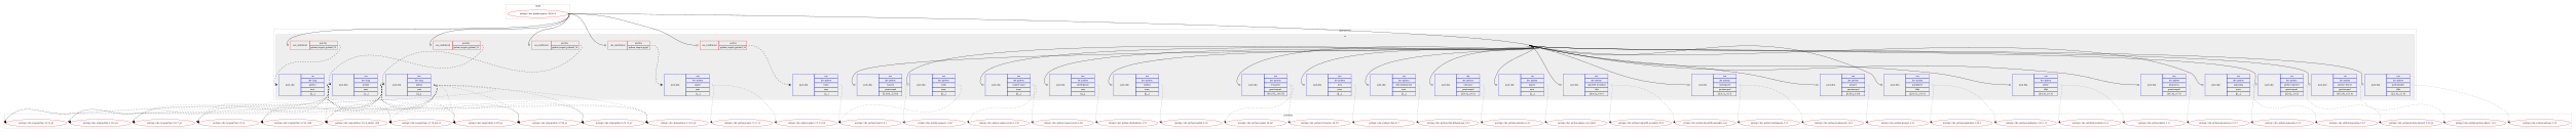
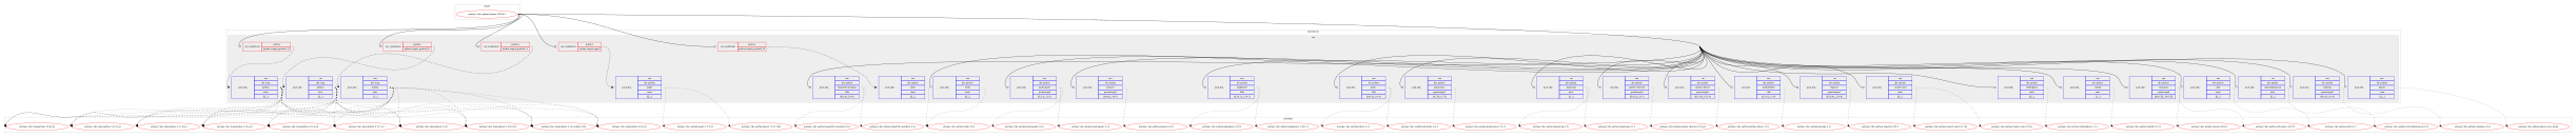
  digraph {
    compound=true
    concentrate=true
    fontname="PT Serif"
    fontsize=10
    newrank=true
    rankdir=TB
    ranksep=1.5
    node [color=red fontname="PT Serif" fontsize=10]
    edge [arrowhead=vee fontname="PT Serif" headport=w style=dotted tailport=e weight=100]
    n1 [label="portage://dev-python/pipenv-2024.0.2" width=4]
    n2 [color=blue label=<<TABLE BORDER="0" CELLBORDER="1" CELLSPACING="0" CELLPADDING="4" WIDTH="220"><TR><TD ROWSPAN="6" CELLPADDING="30">pack_dep</TD></TR><TR><TD WIDTH="110">run</TD></TR><TR><TD>dev-python</TD></TR><TR><TD>pypy3</TD></TR><TR><TD>none</TD></TR><TR><TD>[[],,,,]</TD></TR></TABLE>> shape=none]
    n3 [label=<<TABLE BORDER="0" CELLBORDER="1" CELLSPACING="0" CELLPADDING="4"><TR><TD ROWSPAN="3" CELLPADDING="10">use_conditional</TD></TR><TR><TD>positive</TD></TR><TR><TD>python_targets_pypy3</TD></TR></TABLE>> shape=none]
    n4 [color=blue label=<<TABLE BORDER="0" CELLBORDER="1" CELLSPACING="0" CELLPADDING="4" WIDTH="220"><TR><TD ROWSPAN="6" CELLPADDING="30">pack_dep</TD></TR><TR><TD WIDTH="110">run</TD></TR><TR><TD>dev-lang</TD></TR><TR><TD>python</TD></TR><TR><TD>none</TD></TR><TR><TD>[[],,,,]</TD></TR></TABLE>> shape=none]
    n5 [label=<<TABLE BORDER="0" CELLBORDER="1" CELLSPACING="0" CELLPADDING="4"><TR><TD ROWSPAN="3" CELLPADDING="10">use_conditional</TD></TR><TR><TD>positive</TD></TR><TR><TD>python_targets_python3_10</TD></TR></TABLE>> shape=none]
    n6 [color=blue label=<<TABLE BORDER="0" CELLBORDER="1" CELLSPACING="0" CELLPADDING="4" WIDTH="220"><TR><TD ROWSPAN="6" CELLPADDING="30">pack_dep</TD></TR><TR><TD WIDTH="110">run</TD></TR><TR><TD>dev-python</TD></TR><TR><TD>tomli</TD></TR><TR><TD>none</TD></TR><TR><TD>[[],,,,]</TD></TR></TABLE>> shape=none]
    n7 [label=<<TABLE BORDER="0" CELLBORDER="1" CELLSPACING="0" CELLPADDING="4"><TR><TD ROWSPAN="3" CELLPADDING="10">use_conditional</TD></TR><TR><TD>positive</TD></TR><TR><TD>python_targets_python3_10</TD></TR></TABLE>> shape=none]
    n8 [color=blue label=<<TABLE BORDER="0" CELLBORDER="1" CELLSPACING="0" CELLPADDING="4" WIDTH="220"><TR><TD ROWSPAN="6" CELLPADDING="30">pack_dep</TD></TR><TR><TD WIDTH="110">run</TD></TR><TR><TD>dev-lang</TD></TR><TR><TD>python</TD></TR><TR><TD>none</TD></TR><TR><TD>[[],,,,]</TD></TR></TABLE>> shape=none]
    n9 [label=<<TABLE BORDER="0" CELLBORDER="1" CELLSPACING="0" CELLPADDING="4"><TR><TD ROWSPAN="3" CELLPADDING="10">use_conditional</TD></TR><TR><TD>positive</TD></TR><TR><TD>python_targets_python3_11</TD></TR></TABLE>> shape=none]
    n10 [color=blue label=<<TABLE BORDER="0" CELLBORDER="1" CELLSPACING="0" CELLPADDING="4" WIDTH="220"><TR><TD ROWSPAN="6" CELLPADDING="30">pack_dep</TD></TR><TR><TD WIDTH="110">run</TD></TR><TR><TD>dev-lang</TD></TR><TR><TD>python</TD></TR><TR><TD>none</TD></TR><TR><TD>[[],,,,]</TD></TR></TABLE>> shape=none]
    n11 [label=<<TABLE BORDER="0" CELLBORDER="1" CELLSPACING="0" CELLPADDING="4"><TR><TD ROWSPAN="3" CELLPADDING="10">use_conditional</TD></TR><TR><TD>positive</TD></TR><TR><TD>python_targets_python3_12</TD></TR></TABLE>> shape=none]
    n12 [color=blue label=<<TABLE BORDER="0" CELLBORDER="1" CELLSPACING="0" CELLPADDING="4" WIDTH="220"><TR><TD ROWSPAN="6" CELLPADDING="30">pack_dep</TD></TR><TR><TD WIDTH="110">run</TD></TR><TR><TD>dev-python</TD></TR><TR><TD>click</TD></TR><TR><TD>none</TD></TR><TR><TD>[[],,,,]</TD></TR></TABLE>> shape=none]
    n13 [color=blue label=<<TABLE BORDER="0" CELLBORDER="1" CELLSPACING="0" CELLPADDING="4" WIDTH="220"><TR><TD ROWSPAN="6" CELLPADDING="30">pack_dep</TD></TR><TR><TD WIDTH="110">run</TD></TR><TR><TD>dev-python</TD></TR><TR><TD>click-didyoumean</TD></TR><TR><TD>none</TD></TR><TR><TD>[[],,,,]</TD></TR></TABLE>> shape=none]
    n14 [color=blue label=<<TABLE BORDER="0" CELLBORDER="1" CELLSPACING="0" CELLPADDING="4" WIDTH="220"><TR><TD ROWSPAN="6" CELLPADDING="30">pack_dep</TD></TR><TR><TD WIDTH="110">run</TD></TR><TR><TD>dev-python</TD></TR><TR><TD>colorama</TD></TR><TR><TD>greaterequal</TD></TR><TR><TD>[[0,4,4],,,0.4.4]</TD></TR></TABLE>> shape=none]
    n15 [color=blue label=<<TABLE BORDER="0" CELLBORDER="1" CELLSPACING="0" CELLPADDING="4" WIDTH="220"><TR><TD ROWSPAN="6" CELLPADDING="30">pack_dep</TD></TR><TR><TD WIDTH="110">run</TD></TR><TR><TD>dev-python</TD></TR><TR><TD>dparse</TD></TR><TR><TD>none</TD></TR><TR><TD>[[],,,,]</TD></TR></TABLE>> shape=none]
    n16 [color=blue label=<<TABLE BORDER="0" CELLBORDER="1" CELLSPACING="0" CELLPADDING="4" WIDTH="220"><TR><TD ROWSPAN="6" CELLPADDING="30">pack_dep</TD></TR><TR><TD WIDTH="110">run</TD></TR><TR><TD>dev-python</TD></TR><TR><TD>importlib-metadata</TD></TR><TR><TD>tilde</TD></TR><TR><TD>[[8,4,0],,,8.4.0]</TD></TR></TABLE>> shape=none]
    n17 [color=blue label=<<TABLE BORDER="0" CELLBORDER="1" CELLSPACING="0" CELLPADDING="4" WIDTH="220"><TR><TD ROWSPAN="6" CELLPADDING="30">pack_dep</TD></TR><TR><TD WIDTH="110">run</TD></TR><TR><TD>dev-python</TD></TR><TR><TD>markupsafe</TD></TR><TR><TD>greaterequal</TD></TR><TR><TD>[[2,0,1],,,2.0.1]</TD></TR></TABLE>> shape=none]
    n18 [color=blue label=<<TABLE BORDER="0" CELLBORDER="1" CELLSPACING="0" CELLPADDING="4" WIDTH="220"><TR><TD ROWSPAN="6" CELLPADDING="30">pack_dep</TD></TR><TR><TD WIDTH="110">run</TD></TR><TR><TD>dev-python</TD></TR><TR><TD>pexpect</TD></TR><TR><TD>greaterequal</TD></TR><TR><TD>[[4,8,0],,,4.8.0]</TD></TR></TABLE>> shape=none]
    n19 [color=blue label=<<TABLE BORDER="0" CELLBORDER="1" CELLSPACING="0" CELLPADDING="4" WIDTH="220"><TR><TD ROWSPAN="6" CELLPADDING="30">pack_dep</TD></TR><TR><TD WIDTH="110">run</TD></TR><TR><TD>dev-python</TD></TR><TR><TD>pipdeptree</TD></TR><TR><TD>tilde</TD></TR><TR><TD>[[2,18,1],,,2.18.1]</TD></TR></TABLE>> shape=none]
    n20 [color=blue label=<<TABLE BORDER="0" CELLBORDER="1" CELLSPACING="0" CELLPADDING="4" WIDTH="220"><TR><TD ROWSPAN="6" CELLPADDING="30">pack_dep</TD></TR><TR><TD WIDTH="110">run</TD></TR><TR><TD>dev-python</TD></TR><TR><TD>plette</TD></TR><TR><TD>tilde</TD></TR><TR><TD>[[0,4,4],,,0.4.4]</TD></TR></TABLE>> shape=none]
    n21 [color=blue label=<<TABLE BORDER="0" CELLBORDER="1" CELLSPACING="0" CELLPADDING="4" WIDTH="220"><TR><TD ROWSPAN="6" CELLPADDING="30">pack_dep</TD></TR><TR><TD WIDTH="110">run</TD></TR><TR><TD>dev-python</TD></TR><TR><TD>ptyprocess</TD></TR><TR><TD>greaterequal</TD></TR><TR><TD>[[0,7,0],,,0.7.0]</TD></TR></TABLE>> shape=none]
    n22 [color=blue label=<<TABLE BORDER="0" CELLBORDER="1" CELLSPACING="0" CELLPADDING="4" WIDTH="220"><TR><TD ROWSPAN="6" CELLPADDING="30">pack_dep</TD></TR><TR><TD WIDTH="110">run</TD></TR><TR><TD>dev-python</TD></TR><TR><TD>pyparsing</TD></TR><TR><TD>none</TD></TR><TR><TD>[[],,,,]</TD></TR></TABLE>> shape=none]
    n23 [color=blue label=<<TABLE BORDER="0" CELLBORDER="1" CELLSPACING="0" CELLPADDING="4" WIDTH="220"><TR><TD ROWSPAN="6" CELLPADDING="30">pack_dep</TD></TR><TR><TD WIDTH="110">run</TD></TR><TR><TD>dev-python</TD></TR><TR><TD>python-dateutil</TD></TR><TR><TD>greaterequal</TD></TR><TR><TD>[[2,8,2],,,2.8.2]</TD></TR></TABLE>> shape=none]
    n24 [color=blue label=<<TABLE BORDER="0" CELLBORDER="1" CELLSPACING="0" CELLPADDING="4" WIDTH="220"><TR><TD ROWSPAN="6" CELLPADDING="30">pack_dep</TD></TR><TR><TD WIDTH="110">run</TD></TR><TR><TD>dev-python</TD></TR><TR><TD>python-dotenv</TD></TR><TR><TD>greaterequal</TD></TR><TR><TD>[[0,21,0],,,0.21.0]</TD></TR></TABLE>> shape=none]
    n25 [color=blue label=<<TABLE BORDER="0" CELLBORDER="1" CELLSPACING="0" CELLPADDING="4" WIDTH="220"><TR><TD ROWSPAN="6" CELLPADDING="30">pack_dep</TD></TR><TR><TD WIDTH="110">run</TD></TR><TR><TD>dev-python</TD></TR><TR><TD>pythonfinder</TD></TR><TR><TD>tilde</TD></TR><TR><TD>[[2,1,0],,,2.1.0]</TD></TR></TABLE>> shape=none]
    n26 [color=blue label=<<TABLE BORDER="0" CELLBORDER="1" CELLSPACING="0" CELLPADDING="4" WIDTH="220"><TR><TD ROWSPAN="6" CELLPADDING="30">pack_dep</TD></TR><TR><TD WIDTH="110">run</TD></TR><TR><TD>dev-python</TD></TR><TR><TD>requests</TD></TR><TR><TD>greaterequal</TD></TR><TR><TD>[[2,26,0],,,2.26.0]</TD></TR></TABLE>> shape=none]
    n27 [color=blue label=<<TABLE BORDER="0" CELLBORDER="1" CELLSPACING="0" CELLPADDING="4" WIDTH="220"><TR><TD ROWSPAN="6" CELLPADDING="30">pack_dep</TD></TR><TR><TD WIDTH="110">run</TD></TR><TR><TD>dev-python</TD></TR><TR><TD>ruamel-yaml</TD></TR><TR><TD>none</TD></TR><TR><TD>[[],,,,]</TD></TR></TABLE>> shape=none]
    n28 [color=blue label=<<TABLE BORDER="0" CELLBORDER="1" CELLSPACING="0" CELLPADDING="4" WIDTH="220"><TR><TD ROWSPAN="6" CELLPADDING="30">pack_dep</TD></TR><TR><TD WIDTH="110">run</TD></TR><TR><TD>dev-python</TD></TR><TR><TD>shellingham</TD></TR><TR><TD>none</TD></TR><TR><TD>[[],,,,]</TD></TR></TABLE>> shape=none]
    n29 [color=blue label=<<TABLE BORDER="0" CELLBORDER="1" CELLSPACING="0" CELLPADDING="4" WIDTH="220"><TR><TD ROWSPAN="6" CELLPADDING="30">pack_dep</TD></TR><TR><TD WIDTH="110">run</TD></TR><TR><TD>dev-python</TD></TR><TR><TD>tomli</TD></TR><TR><TD>none</TD></TR><TR><TD>[[],,,,]</TD></TR></TABLE>> shape=none]
    n30 [color=blue label=<<TABLE BORDER="0" CELLBORDER="1" CELLSPACING="0" CELLPADDING="4" WIDTH="220"><TR><TD ROWSPAN="6" CELLPADDING="30">pack_dep</TD></TR><TR><TD WIDTH="110">run</TD></TR><TR><TD>dev-python</TD></TR><TR><TD>tomlkit</TD></TR><TR><TD>none</TD></TR><TR><TD>[[],,,,]</TD></TR></TABLE>> shape=none]
    n31 [color=blue label=<<TABLE BORDER="0" CELLBORDER="1" CELLSPACING="0" CELLPADDING="4" WIDTH="220"><TR><TD ROWSPAN="6" CELLPADDING="30">pack_dep</TD></TR><TR><TD WIDTH="110">run</TD></TR><TR><TD>dev-python</TD></TR><TR><TD>virtualenv</TD></TR><TR><TD>greaterequal</TD></TR><TR><TD>[[20,0,35],,,20.0.35]</TD></TR></TABLE>> shape=none]
    n32 [label="portage://dev-lang/python-3.14.0_alpha1-r100" width=4]
    n33 [label="portage://dev-lang/python-3.13.0-r100" width=4]
    n34 [label="portage://dev-lang/python-3.13.0" width=4]
    n35 [label="portage://dev-lang/python-3.12.7_p1" width=4]
    n36 [label="portage://dev-lang/python-3.12.6_p4" width=4]
    n37 [label="portage://dev-lang/python-3.12.6_p2" width=4]
    n38 [label="portage://dev-lang/python-3.11.10_p1" width=4]
    n39 [label="portage://dev-lang/python-3.10.15_p1" width=4]
    n40 [label="portage://dev-lang/python-3.9.20_p1" width=4]
    n41 [label="portage://dev-lang/python-3.8.20_p2" width=4]
-   n42 [label="portage://dev-lang/python-2.7.18_p16-r2" width=4]
    n43 [label="portage://dev-python/pypy3-7.3.17-r2" width=4]
    n44 [label="portage://dev-python/pypy3-7.3.17-r100" width=4]
    n45 [label="portage://dev-python/tomli-2.0.2" width=4]
    n46 [label="portage://dev-python/click-8.1.7" width=4]
    n47 [label="portage://dev-python/click-didyoumean-0.3.1" width=4]
    n48 [label="portage://dev-python/colorama-0.4.6" width=4]
    n49 [label="portage://dev-python/dparse-0.6.4_beta0" width=4]
    n50 [label="portage://dev-python/importlib-metadata-8.5.0" width=4]
    n51 [label="portage://dev-python/importlib-metadata-8.4.0" width=4]
    n52 [label="portage://dev-python/markupsafe-3.0.2" width=4]
    n53 [label="portage://dev-python/markupsafe-2.1.5" width=4]
    n54 [label="portage://dev-python/pexpect-4.9.0" width=4]
    n55 [label="portage://dev-python/pipdeptree-2.23.4" width=4]
    n56 [label="portage://dev-python/pipdeptree-2.18.1-r1" width=4]
    n57 [label="portage://dev-python/plette-2.1.0" width=4]
    n58 [label="portage://dev-conditional/plette-0.4.4" width=4]
    n59 [label="portage://dev-python/ptyprocess-0.7.0-r1" width=4]
    n60 [label="portage://dev-python/pyparsing-3.2.0" width=4]
    n61 [label="portage://dev-python/pyparsing-3.1.4" width=4]
    n62 [label="portage://dev-python/python-dateutil-2.9.0_p0" width=4]
    n63 [label="portage://dev-python/python-dotenv-1.0.1" width=4]
    n64 [label="portage://dev-python/portage-2.1.0" width=4]
    n65 [label="portage://dev-python/ruamel-yaml-0.18.6" width=4]
    n66 [label="portage://dev-python/ruamel-yaml-0.17.40" width=4]
    n67 [label="portage://dev-python/requests-2.32.3" width=4]
    n68 [label="portage://dev-python/shellingham-1.5.4" width=4]
    n69 [label="portage://dev-python/tomlkit-0.13.2" width=4]
    n70 [label="portage://dev-python/virtualenv-20.27.0" width=4]
    n71 [label="portage://dev-python/ruamel-20.26.6" width=4]
    subgraph cluster_1 {
      color=gray
      label=<<i>ebuild</i>>
      n1
    }
    subgraph cluster_2 {
      color=gray
      label=<<i>dependencies</i>>
      subgraph cluster_3 {
        color=gray
        fillcolor="#eeeeee"
        label=<<i>compile</i>>
        style=filled
      }
      subgraph cluster_4 {
        color=gray
        fillcolor="#eeeeee"
        label=<<i>compile and run</i>>
        style=filled
      }
      subgraph cluster_5 {
        color=gray
        fillcolor="#eeeeee"
        label=<<i>run</i>>
        style=filled
        subgraph sub_6 {
          color=gray
          fillcolor="#eeeeee"
          label=<<i>run</i>>
          style=filled
          n3
          subgraph sub_7 {
            color=gray
            fillcolor="#eeeeee"
            label=<<i>run</i>>
            style=filled
            n2
          }
        }
        subgraph sub_8 {
          color=gray
          fillcolor="#eeeeee"
          label=<<i>run</i>>
          style=filled
          n5
          subgraph sub_9 {
            color=gray
            fillcolor="#eeeeee"
            label=<<i>run</i>>
            style=filled
            n4
          }
        }
        subgraph sub_10 {
          color=gray
          fillcolor="#eeeeee"
          label=<<i>run</i>>
          style=filled
          n7
          subgraph sub_11 {
            color=gray
            fillcolor="#eeeeee"
            label=<<i>run</i>>
            style=filled
            n6
          }
        }
        subgraph sub_12 {
          color=gray
          fillcolor="#eeeeee"
          label=<<i>run</i>>
          style=filled
          n9
          subgraph sub_13 {
            color=gray
            fillcolor="#eeeeee"
            label=<<i>run</i>>
            style=filled
            n8
          }
        }
        subgraph sub_14 {
          color=gray
          fillcolor="#eeeeee"
          label=<<i>run</i>>
          style=filled
          n11
          subgraph sub_15 {
            color=gray
            fillcolor="#eeeeee"
            label=<<i>run</i>>
            style=filled
            n10
          }
        }
        subgraph sub_16 {
          color=gray
          fillcolor="#eeeeee"
          label=<<i>run</i>>
          style=filled
          n12
        }
        subgraph sub_17 {
          color=gray
          fillcolor="#eeeeee"
          label=<<i>run</i>>
          style=filled
          n13
        }
        subgraph sub_18 {
          color=gray
          fillcolor="#eeeeee"
          label=<<i>run</i>>
          style=filled
          n14
        }
        subgraph sub_19 {
          color=gray
          fillcolor="#eeeeee"
          label=<<i>run</i>>
          style=filled
          n15
        }
        subgraph sub_20 {
          color=gray
          fillcolor="#eeeeee"
          label=<<i>run</i>>
          style=filled
          n16
        }
        subgraph sub_21 {
          color=gray
          fillcolor="#eeeeee"
          label=<<i>run</i>>
          style=filled
          n17
        }
        subgraph sub_22 {
          color=gray
          fillcolor="#eeeeee"
          label=<<i>run</i>>
          style=filled
          n18
        }
        subgraph sub_23 {
          color=gray
          fillcolor="#eeeeee"
          label=<<i>run</i>>
          style=filled
          n19
        }
        subgraph sub_24 {
          color=gray
          fillcolor="#eeeeee"
          label=<<i>run</i>>
          style=filled
          n20
        }
        subgraph sub_25 {
          color=gray
          fillcolor="#eeeeee"
          label=<<i>run</i>>
          style=filled
          n21
        }
        subgraph sub_26 {
          color=gray
          fillcolor="#eeeeee"
          label=<<i>run</i>>
          style=filled
          n22
        }
        subgraph sub_27 {
          color=gray
          fillcolor="#eeeeee"
          label=<<i>run</i>>
          style=filled
          n23
        }
        subgraph sub_28 {
          color=gray
          fillcolor="#eeeeee"
          label=<<i>run</i>>
          style=filled
          n24
        }
        subgraph sub_29 {
          color=gray
          fillcolor="#eeeeee"
          label=<<i>run</i>>
          style=filled
          n25
        }
        subgraph sub_30 {
          color=gray
          fillcolor="#eeeeee"
          label=<<i>run</i>>
          style=filled
          n26
        }
        subgraph sub_31 {
          color=gray
          fillcolor="#eeeeee"
          label=<<i>run</i>>
          style=filled
          n27
        }
        subgraph sub_32 {
          color=gray
          fillcolor="#eeeeee"
          label=<<i>run</i>>
          style=filled
          n28
        }
        subgraph sub_33 {
          color=gray
          fillcolor="#eeeeee"
          label=<<i>run</i>>
          style=filled
          n29
        }
        subgraph sub_34 {
          color=gray
          fillcolor="#eeeeee"
          label=<<i>run</i>>
          style=filled
          n30
        }
        subgraph sub_35 {
          color=gray
          fillcolor="#eeeeee"
          label=<<i>run</i>>
          style=filled
          n31
        }
      }
    }
    subgraph cluster_36 {
      color=gray
      label=<<i>candidates</i>>
      rank=same
      subgraph sub_37 {
        color=black
        label=<<i>candidates</i>>
        nodesep=1
        rank=same
        n32
        n33
        n34
        n35
        n36
        n37
        n38
        n39
        n40
        n41
-       n42
      }
      subgraph sub_38 {
        color=black
        label=<<i>candidates</i>>
        nodesep=1
        rank=same
        n43
        n44
      }
      subgraph sub_39 {
        color=black
        label=<<i>candidates</i>>
        nodesep=1
        rank=same
        n45
      }
      subgraph sub_40 {
        color=black
        label=<<i>candidates</i>>
        nodesep=1
        rank=same
        n32
        n33
        n34
        n35
        n36
        n37
        n38
        n39
        n40
        n41
-       n42
      }
      subgraph sub_41 {
        color=black
        label=<<i>candidates</i>>
        nodesep=1
        rank=same
        n32
        n33
        n34
        n35
        n36
        n37
        n38
        n39
        n40
        n41
-       n42
      }
      subgraph sub_42 {
        color=black
        label=<<i>candidates</i>>
        nodesep=1
        rank=same
        n46
      }
      subgraph sub_43 {
        color=black
        label=<<i>candidates</i>>
        nodesep=1
        rank=same
        n47
      }
      subgraph sub_44 {
        color=black
        label=<<i>candidates</i>>
        nodesep=1
        rank=same
        n48
      }
      subgraph sub_45 {
        color=black
        label=<<i>candidates</i>>
        nodesep=1
        rank=same
        n49
      }
      subgraph sub_46 {
        color=black
        label=<<i>candidates</i>>
        nodesep=1
        rank=same
        n50
        n51
      }
      subgraph sub_47 {
        color=black
        label=<<i>candidates</i>>
        nodesep=1
        rank=same
        n52
        n53
      }
      subgraph sub_48 {
        color=black
        label=<<i>candidates</i>>
        nodesep=1
        rank=same
        n54
      }
      subgraph sub_49 {
        color=black
        label=<<i>candidates</i>>
        nodesep=1
        rank=same
        n55
        n56
      }
      subgraph sub_50 {
        color=black
        label=<<i>candidates</i>>
        nodesep=1
        rank=same
        n57
        n58
      }
      subgraph sub_51 {
        color=black
        label=<<i>candidates</i>>
        nodesep=1
        rank=same
        n59
      }
      subgraph sub_52 {
        color=black
        label=<<i>candidates</i>>
        nodesep=1
        rank=same
        n60
        n61
      }
      subgraph sub_53 {
        color=black
        label=<<i>candidates</i>>
        nodesep=1
        rank=same
        n62
      }
      subgraph sub_54 {
        color=black
        label=<<i>candidates</i>>
        nodesep=1
        rank=same
        n63
      }
      subgraph sub_55 {
        color=black
        label=<<i>candidates</i>>
        nodesep=1
        rank=same
        n64
      }
      subgraph sub_56 {
        color=black
        label=<<i>candidates</i>>
        nodesep=1
        rank=same
        n65
        n66
      }
      subgraph sub_57 {
        color=black
        label=<<i>candidates</i>>
        nodesep=1
        rank=same
        n67
      }
      subgraph sub_58 {
        color=black
        label=<<i>candidates</i>>
        nodesep=1
        rank=same
        n68
      }
      subgraph sub_59 {
        color=black
        label=<<i>candidates</i>>
        nodesep=1
        rank=same
        n45
      }
      subgraph sub_60 {
        color=black
        label=<<i>candidates</i>>
        nodesep=1
        rank=same
        n69
      }
      subgraph sub_61 {
        color=black
        label=<<i>candidates</i>>
        nodesep=1
        rank=same
        n70
        n71
      }
    }
    n1 -> n3 [arrowhead=odot style=solid weight=20]
    n1 -> n5 [arrowhead=odot style=solid weight=20]
    n1 -> n7 [arrowhead=odot style=solid weight=20]
    n1 -> n9 [arrowhead=odot style=solid weight=20]
    n1 -> n11 [arrowhead=odot style=solid weight=20]
    n1 -> n12 [arrowhead=odot style=solid weight=20]
    n1 -> n13 [arrowhead=odot style=solid weight=20]
    n1 -> n14 [arrowhead=odot style=solid weight=20]
    n1 -> n15 [arrowhead=odot style=solid weight=20]
    n1 -> n16 [arrowhead=odot style=solid weight=20]
    n1 -> n17 [arrowhead=odot style=solid weight=20]
    n1 -> n18 [arrowhead=odot style=solid weight=20]
    n1 -> n19 [arrowhead=odot style=solid weight=20]
    n1 -> n20 [arrowhead=odot style=solid weight=20]
    n1 -> n21 [arrowhead=odot style=solid weight=20]
    n1 -> n22 [arrowhead=odot style=solid weight=20]
    n1 -> n23 [arrowhead=odot style=solid weight=20]
    n1 -> n24 [arrowhead=odot style=solid weight=20]
    n1 -> n25 [arrowhead=odot style=solid weight=20]
    n1 -> n26 [arrowhead=odot style=solid weight=20]
    n1 -> n27 [arrowhead=odot style=solid weight=20]
    n1 -> n28 [arrowhead=odot style=solid weight=20]
    n1 -> n29 [arrowhead=odot style=solid weight=20]
    n1 -> n30 [arrowhead=odot style=solid weight=20]
    n1 -> n31 [arrowhead=odot style=solid weight=20]
    n2 -> n43
    n2 -> n44
    n3 -> n2 [style=dashed weight=20]
    n4 -> n32
    n4 -> n33
    n4 -> n34
    n4 -> n35
    n4 -> n36
    n4 -> n37
    n4 -> n38
    n4 -> n39
    n4 -> n40
    n4 -> n41
-   n4 -> n42
    n5 -> n4 [style=dashed weight=20]
    n6 -> n45
    n7 -> n6 [style=dashed weight=20]
    n8 -> n32
    n8 -> n33
    n8 -> n34
    n8 -> n35
    n8 -> n36
    n8 -> n37
    n8 -> n38
    n8 -> n39
    n8 -> n40
    n8 -> n41
-   n8 -> n42
    n9 -> n8 [style=dashed weight=20]
    n10 -> n32
    n10 -> n33
    n10 -> n34
    n10 -> n35
    n10 -> n36
    n10 -> n37
    n10 -> n38
    n10 -> n39
    n10 -> n40
    n10 -> n41
-   n10 -> n42
    n11 -> n10 [style=dashed weight=20]
    n12 -> n46
    n13 -> n47
    n14 -> n48
    n15 -> n49
    n16 -> n50
    n16 -> n51
    n17 -> n52
    n17 -> n53
    n18 -> n54
    n19 -> n55
    n19 -> n56
    n20 -> n57
    n20 -> n58
    n21 -> n59
    n22 -> n60
    n22 -> n61
    n23 -> n62
    n24 -> n63
    n25 -> n64
    n26 -> n67
    n27 -> n65
    n27 -> n66
    n28 -> n68
    n29 -> n45
    n30 -> n69
    n31 -> n70
    n31 -> n71
  }
